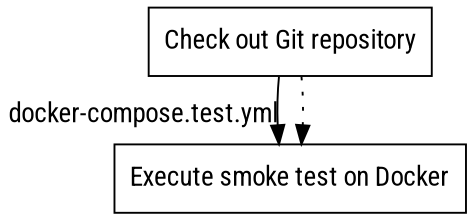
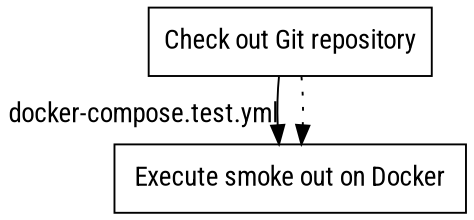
  digraph {
    fontname="Roboto Condensed"
    node [shape=rect fontname="Roboto Condensed"]
    edge [fontname="Roboto Condensed"]
    "Check out Git repository"
-   "Execute smoke test on Docker"
+   "Execute smoke test on Docker" [label="Execute smoke out on Docker"]
    "Check out Git repository" -> "Execute smoke test on Docker" [decorate=false xlabel="docker-compose.test.yml"]
    "Check out Git repository" -> "Execute smoke test on Docker" [style=dotted]
  }
